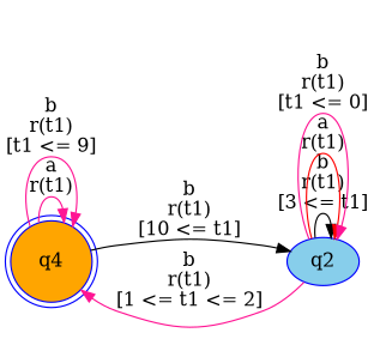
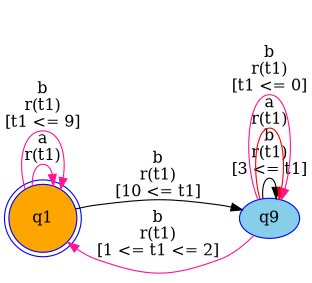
  digraph {
    rankdir=LR
    node [style=filled color=blue]
    edge [color=deeppink]
-   n1 [label=q4 shape=doublecircle fillcolor=orange]
-   n2 [label=q2 fillcolor=skyblue]
+   n1 [label=q1 shape=doublecircle fillcolor=orange]
+   n2 [label=q9 fillcolor=skyblue]
    n1 -> n1 [label="a\nr(t1)\n"]
    n1 -> n1 [label="b\nr(t1)\n[t1 <= 9]"]
    n1 -> n2 [label="b\nr(t1)\n[10 <= t1]" color=black]
    n2 -> n1 [label="b\nr(t1)\n[1 <= t1 <= 2]"]
    n2 -> n2 [label="b\nr(t1)\n[3 <= t1]" color=black]
    n2 -> n2 [label="a\nr(t1)\n" color=red]
    n2 -> n2 [label="b\nr(t1)\n[t1 <= 0]"]
  }
